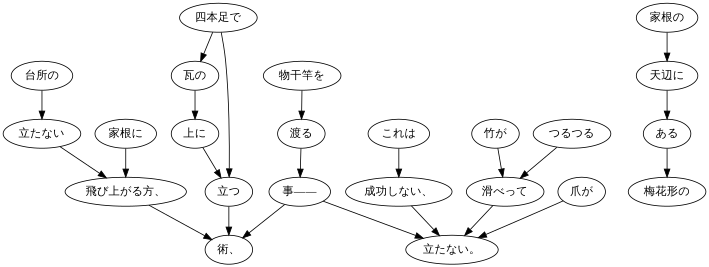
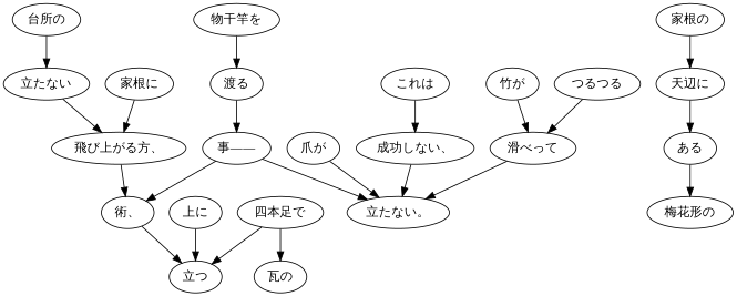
  digraph {
    fontname=Montserrat
    node [fontname=Montserrat]
    edge [fontname=Montserrat]
    n1 [label="台所の"]
    n2 [label="立たない"]
    n3 [label="飛び上がる方、"]
    n4 [label="術、"]
    n5 [label="家根に"]
    n6 [label="家根の"]
    n7 [label="天辺に"]
    n8 [label="ある"]
    n9 [label="梅花形の"]
    n10 [label="瓦の"]
    n11 [label="上に"]
    n12 [label="立つ"]
    n13 [label="四本足で"]
    n14 [label="事——"]
    n15 [label="立たない。"]
    n16 [label="物干竿を"]
    n17 [label="渡る"]
    n18 [label="これは"]
    n19 [label="成功しない、"]
    n20 [label="竹が"]
    n21 [label="滑べって"]
    n22 [label="つるつる"]
    n23 [label="爪が"]
    n1 -> n2
    n2 -> n3
    n3 -> n4
    n5 -> n3
    n6 -> n7
    n7 -> n8
    n8 -> n9
-   n10 -> n11
    n11 -> n12
-   n12 -> n4
+   n4 -> n12
    n13 -> n10
    n13 -> n12
    n14 -> n4
    n14 -> n15
    n16 -> n17
    n17 -> n14
    n18 -> n19
    n19 -> n15
    n20 -> n21
    n21 -> n15
    n22 -> n21
    n23 -> n15
  }
